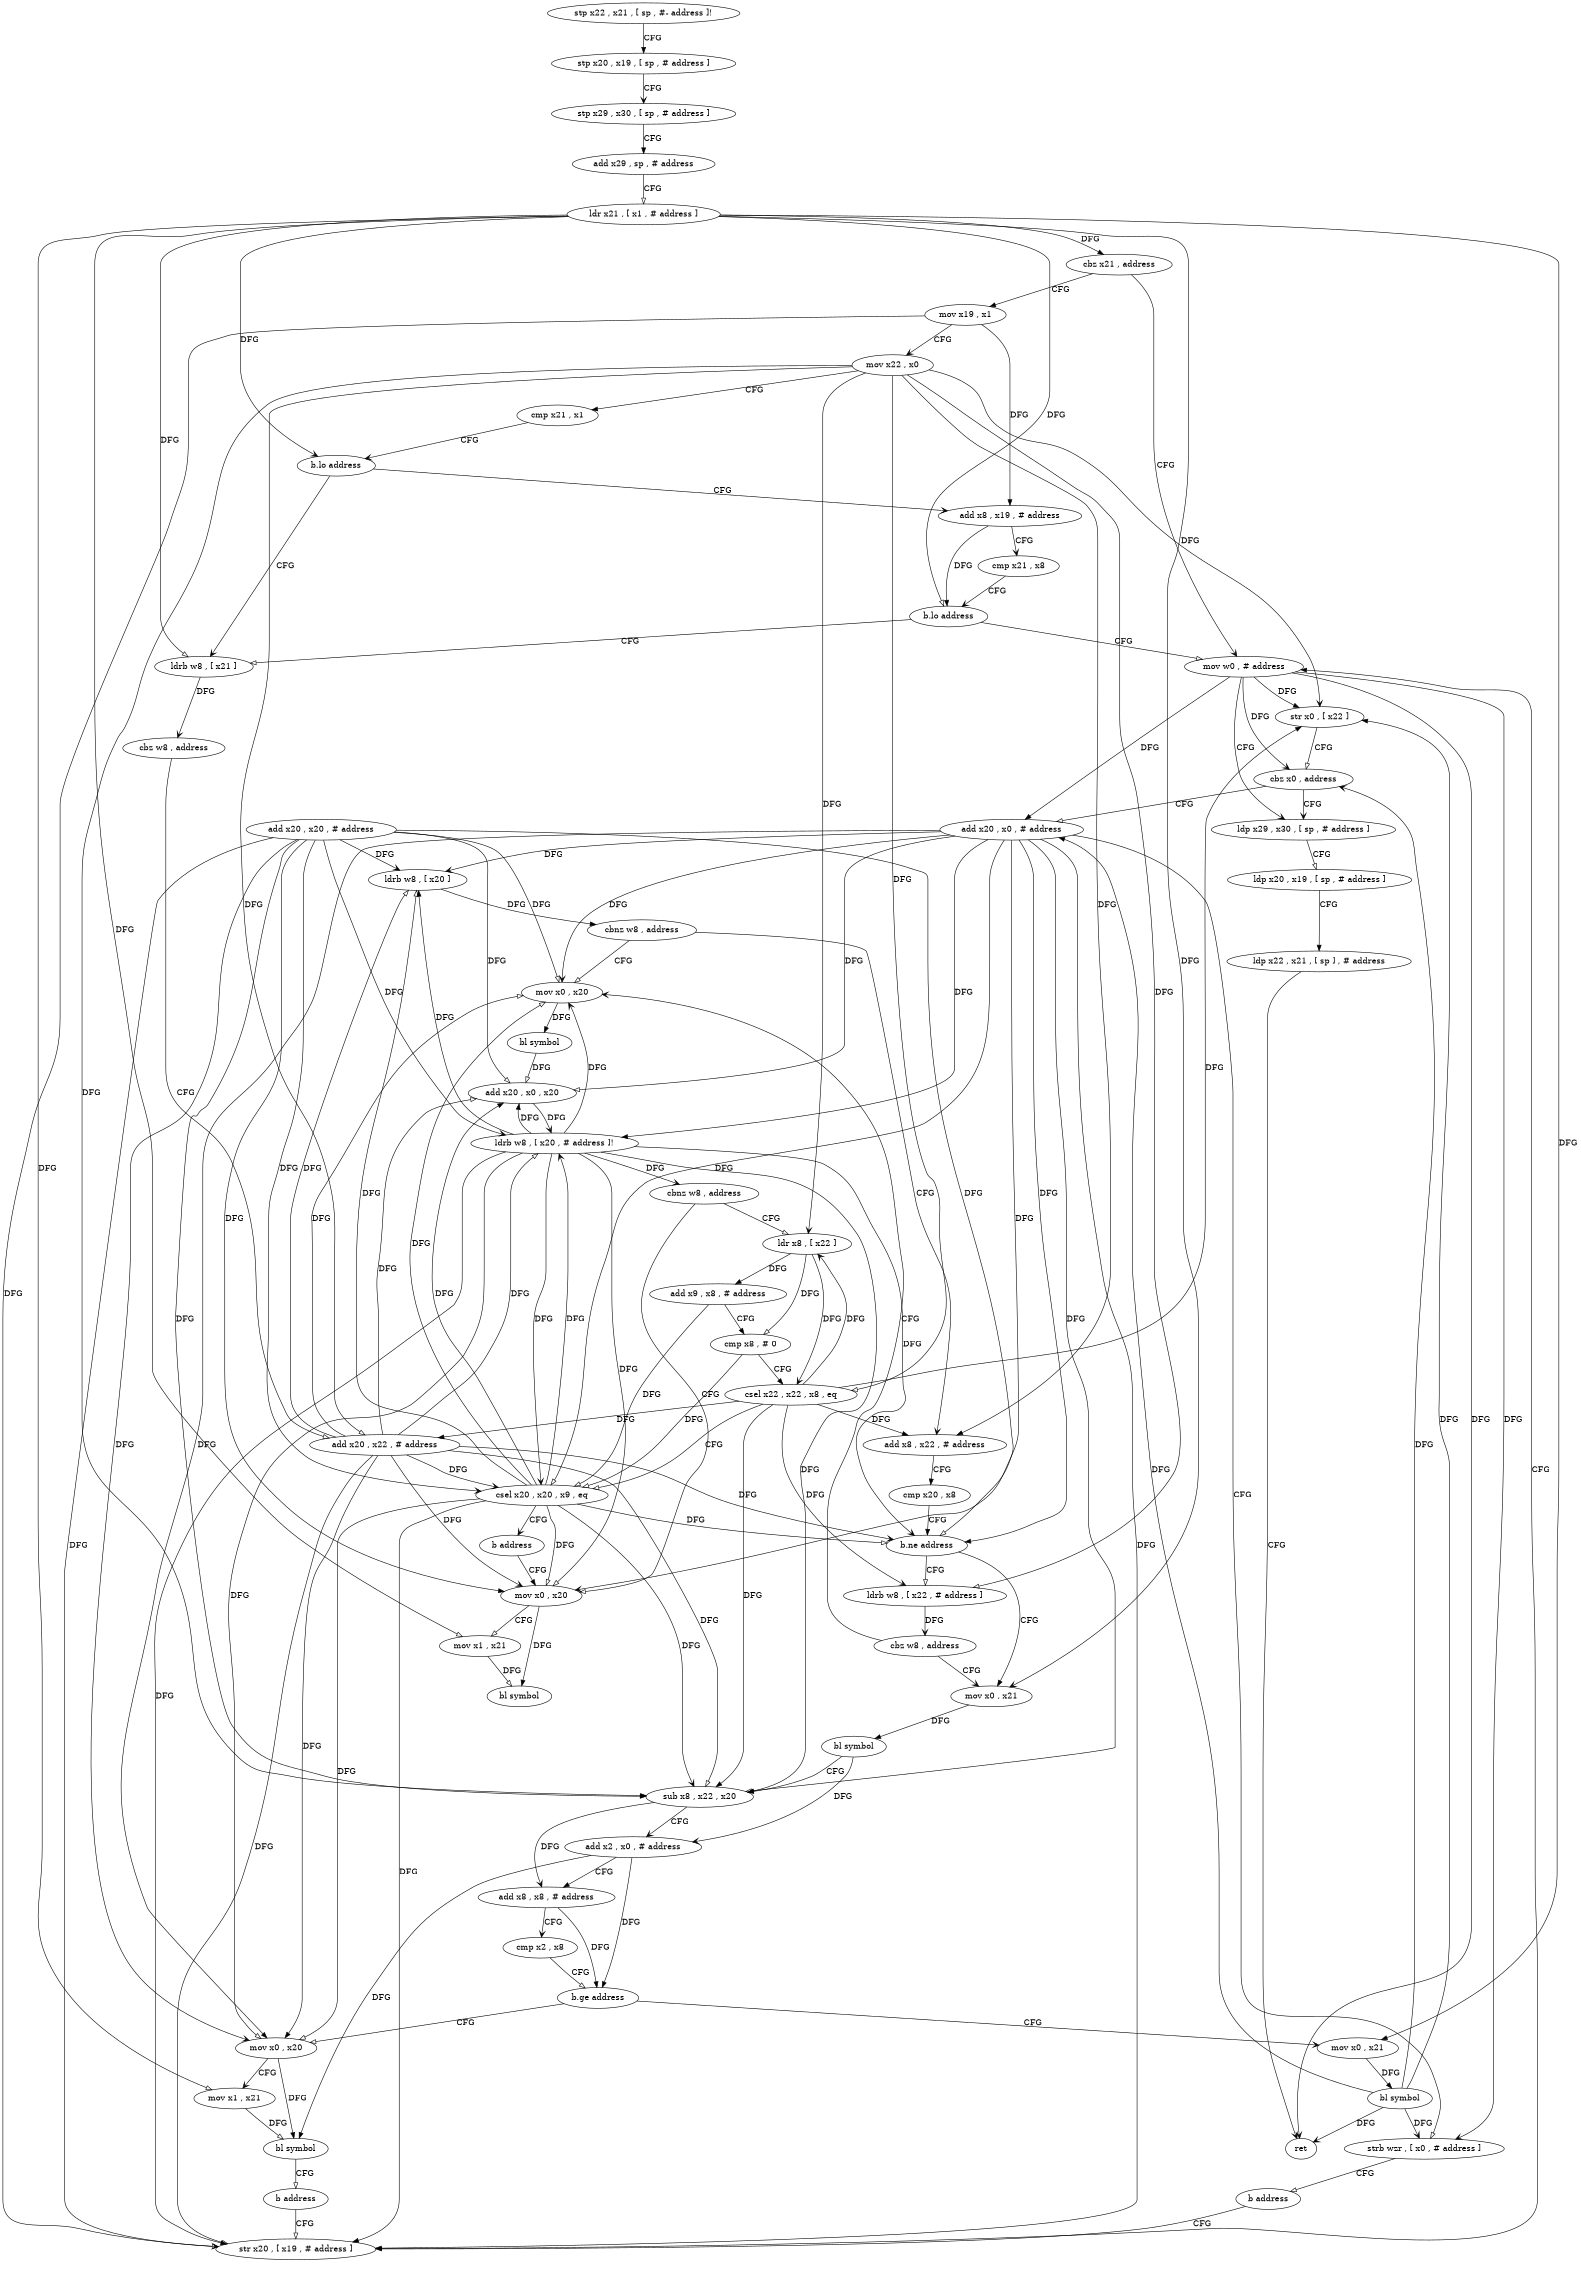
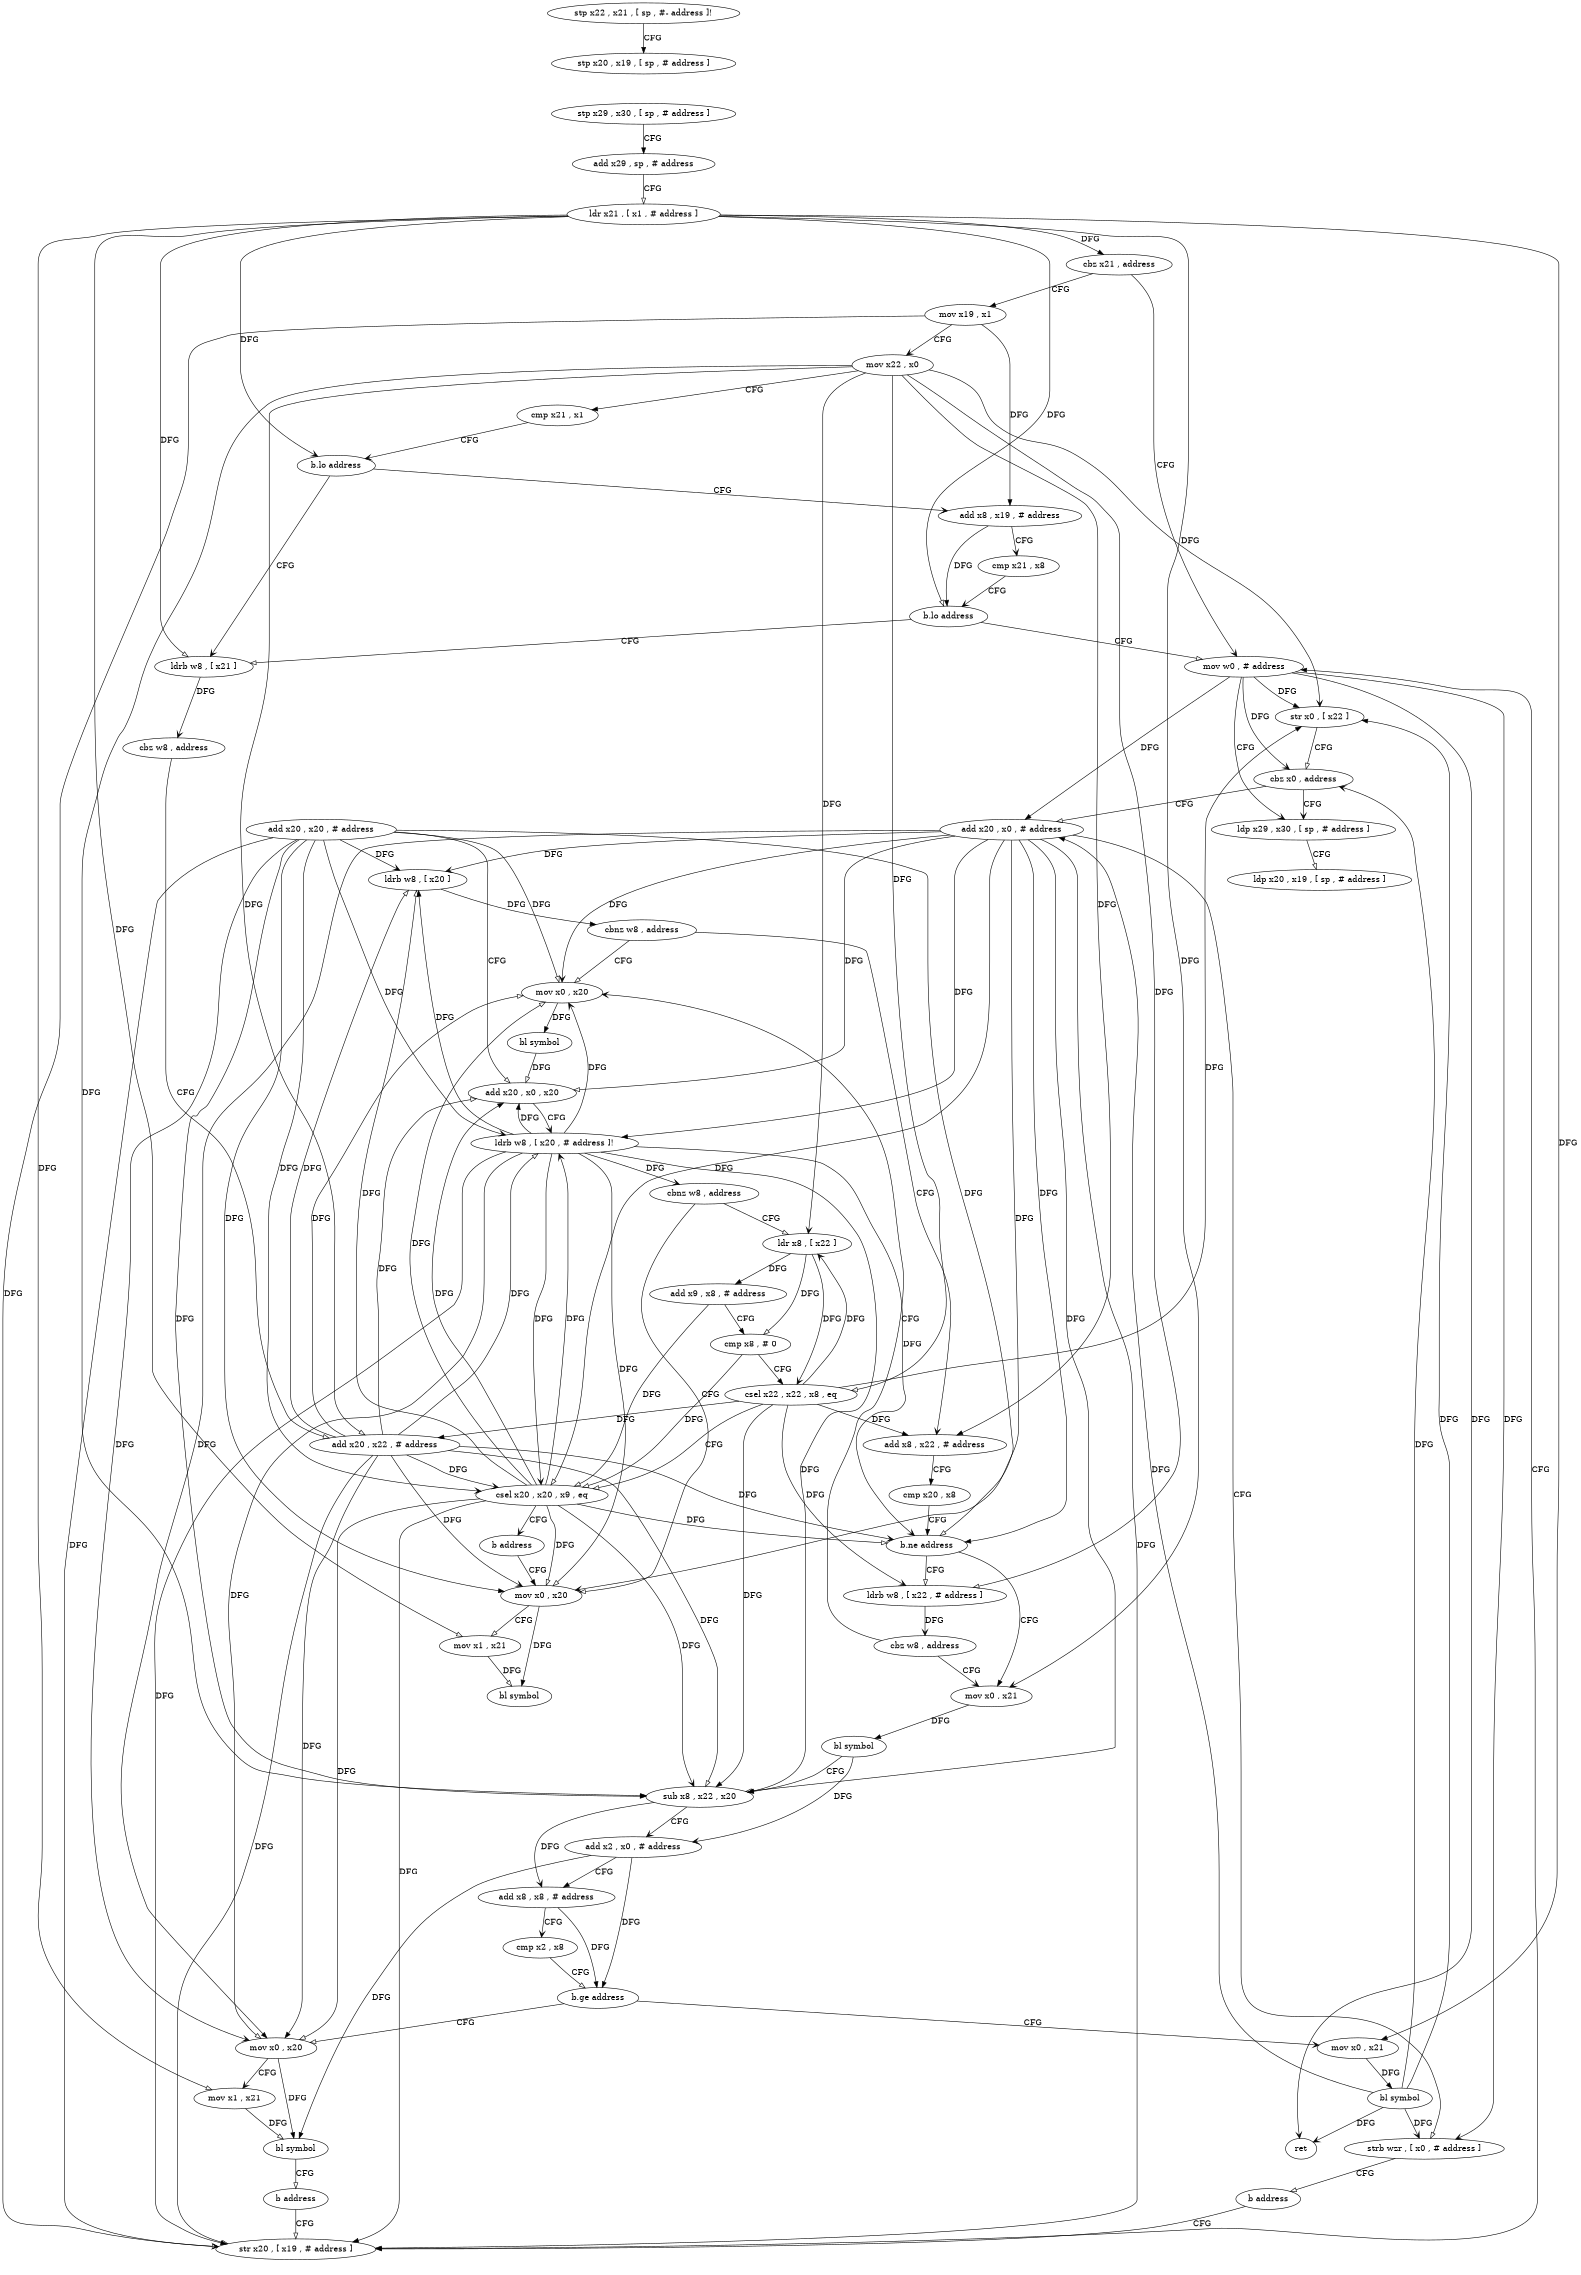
  digraph {
    edge [arrowhead=vee]
    n1 [label="stp x22 , x21 , [ sp , #- address ]!"]
    n2 [label="stp x20 , x19 , [ sp , # address ]"]
    n3 [label="stp x29 , x30 , [ sp , # address ]"]
    n4 [label="add x29 , sp , # address"]
    n5 [label="ldr x21 , [ x1 , # address ]"]
    n6 [label="cbz x21 , address"]
    n7 [label="b.lo address"]
    n8 [label="ldrb w8 , [ x21 ]"]
    n9 [label="b.lo address"]
    n10 [label="mov x0 , x21"]
    n11 [label="mov x1 , x21"]
    n12 [label="mov x0 , x21"]
    n13 [label="mov x1 , x21"]
    n14 [label="mov w0 , # address"]
    n15 [label="mov x19 , x1"]
    n16 [label="add x8 , x19 , # address"]
    n17 [label="cbz w8 , address"]
    n18 [label="bl symbol"]
    n19 [label="bl symbol"]
    n20 [label="bl symbol"]
    n21 [label="bl symbol"]
    n22 [label="ldp x29 , x30 , [ sp , # address ]"]
    n23 [label="str x0 , [ x22 ]"]
    n24 [label="cbz x0 , address"]
    n25 [label="add x20 , x0 , # address"]
    n26 [label=ret]
    n27 [label="strb wzr , [ x0 , # address ]"]
    n28 [label="mov x22 , x0"]
    n29 [label="str x20 , [ x19 , # address ]"]
    n30 [label="ldp x20 , x19 , [ sp , # address ]"]
    n31 [label="sub x8 , x22 , x20"]
    n32 [label="mov x0 , x20"]
    n33 [label="ldrb w8 , [ x20 ]"]
    n34 [label="mov x0 , x20"]
    n35 [label="add x20 , x0 , x20"]
    n36 [label="ldrb w8 , [ x20 , # address ]!"]
    n37 [label="b.ne address"]
    n38 [label="csel x20 , x20 , x9 , eq"]
    n39 [label="mov x0 , x20"]
    n40 [label="b address"]
    n41 [label="cmp x21 , x1"]
    n42 [label="add x20 , x22 , # address"]
    n43 [label="add x8 , x22 , # address"]
    n44 [label="ldr x8 , [ x22 ]"]
    n45 [label="ldrb w8 , [ x22 , # address ]"]
    n46 [label="csel x22 , x22 , x8 , eq"]
    n47 [label="cmp x21 , x8"]
-   n48 [label="ldp x22 , x21 , [ sp ] , # address"]
    n49 [label="cmp x20 , x8"]
    n50 [label="add x9 , x8 , # address"]
    n51 [label="cmp x8 , # 0"]
    n52 [label="cbz w8 , address"]
    n53 [label="add x2 , x0 , # address"]
    n54 [label="add x8 , x8 , # address"]
    n55 [label="add x20 , x20 , # address"]
    n56 [label="cbnz w8 , address"]
    n57 [label="bl symbol"]
    n58 [label="cbnz w8 , address"]
    n59 [label="b address"]
    n60 [label="b.ge address"]
    n61 [label="cmp x2 , x8"]
    n62 [label="b address"]
    n1 -> n2 [arrowhead=normal label=CFG]
-   n2 -> n3 [label=CFG]
    n3 -> n4 [arrowhead=normal label=CFG]
    n4 -> n5 [arrowhead=onormal label=CFG]
    n5 -> n6 [arrowhead=normal label=DFG]
    n5 -> n7 [label=DFG]
    n5 -> n8 [arrowhead=onormal label=DFG]
    n5 -> n9 [arrowhead=onormal label=DFG]
    n5 -> n10 [label=DFG]
    n5 -> n11 [arrowhead=onormal label=DFG]
    n5 -> n12 [arrowhead=normal label=DFG]
    n5 -> n13 [arrowhead=onormal label=DFG]
    n6 -> n14 [label=CFG]
    n6 -> n15 [arrowhead=normal label=CFG]
    n7 -> n8 [label=CFG]
    n7 -> n16 [label=CFG]
    n8 -> n17 [label=DFG]
    n9 -> n8 [arrowhead=onormal label=CFG]
    n9 -> n14 [arrowhead=onormal label=CFG]
    n10 -> n18 [arrowhead=normal label=DFG]
    n11 -> n19 [arrowhead=onormal label=DFG]
    n12 -> n20 [arrowhead=normal label=DFG]
    n13 -> n21 [arrowhead=onormal label=DFG]
    n14 -> n22 [label=CFG]
    n14 -> n23 [arrowhead=normal label=DFG]
    n14 -> n24 [label=DFG]
    n14 -> n25 [arrowhead=normal label=DFG]
    n14 -> n26 [label=DFG]
    n14 -> n27 [label=DFG]
    n15 -> n16 [arrowhead=normal label=DFG]
    n15 -> n28 [label=CFG]
    n15 -> n29 [label=DFG]
    n16 -> n9 [arrowhead=normal label=DFG]
    n16 -> n47 [label=CFG]
    n17 -> n42 [arrowhead=onormal label=CFG]
    n18 -> n31 [arrowhead=normal label=CFG]
    n18 -> n53 [label=DFG]
    n20 -> n23 [arrowhead=normal label=DFG]
    n20 -> n24 [label=DFG]
    n20 -> n25 [arrowhead=normal label=DFG]
    n20 -> n26 [label=DFG]
    n20 -> n27 [label=DFG]
    n21 -> n62 [arrowhead=onormal label=CFG]
    n22 -> n30 [arrowhead=onormal label=CFG]
    n23 -> n24 [arrowhead=onormal label=CFG]
    n24 -> n22 [label=CFG]
    n24 -> n25 [arrowhead=onormal label=CFG]
    n25 -> n27 [arrowhead=onormal label=CFG]
    n25 -> n29 [arrowhead=normal label=DFG]
    n25 -> n31 [arrowhead=onormal label=DFG]
    n25 -> n32 [label=DFG]
    n25 -> n33 [label=DFG]
    n25 -> n34 [label=DFG]
    n25 -> n35 [arrowhead=onormal label=DFG]
    n25 -> n36 [arrowhead=normal label=DFG]
    n25 -> n37 [arrowhead=normal label=DFG]
    n25 -> n38 [arrowhead=onormal label=DFG]
    n25 -> n39 [arrowhead=normal label=DFG]
    n27 -> n40 [arrowhead=onormal label=CFG]
    n28 -> n23 [label=DFG]
    n28 -> n31 [arrowhead=normal label=DFG]
    n28 -> n41 [arrowhead=normal label=CFG]
    n28 -> n42 [arrowhead=onormal label=DFG]
    n28 -> n43 [arrowhead=normal label=DFG]
    n28 -> n44 [label=DFG]
    n28 -> n45 [arrowhead=onormal label=DFG]
    n28 -> n46 [arrowhead=onormal label=DFG]
    n29 -> n14 [arrowhead=normal label=CFG]
-   n30 -> n48 [arrowhead=normal label=CFG]
    n31 -> n53 [label=CFG]
    n31 -> n54 [label=DFG]
    n32 -> n11 [arrowhead=onormal label=CFG]
    n32 -> n19 [arrowhead=normal label=DFG]
    n33 -> n56 [arrowhead=normal label=DFG]
    n34 -> n57 [arrowhead=normal label=DFG]
-   n35 -> n36 [label=DFG]
+   n35 -> n36 [label=CFG]
    n36 -> n29 [arrowhead=normal label=DFG]
    n36 -> n31 [arrowhead=normal label=DFG]
    n36 -> n32 [arrowhead=onormal label=DFG]
    n36 -> n33 [arrowhead=normal label=DFG]
    n36 -> n34 [label=DFG]
    n36 -> n35 [arrowhead=normal label=DFG]
    n36 -> n37 [label=DFG]
    n36 -> n38 [label=DFG]
    n36 -> n39 [arrowhead=onormal label=DFG]
    n36 -> n58 [label=DFG]
    n37 -> n10 [arrowhead=normal label=CFG]
    n37 -> n45 [arrowhead=onormal label=CFG]
    n38 -> n29 [arrowhead=normal label=DFG]
    n38 -> n31 [label=DFG]
    n38 -> n32 [arrowhead=onormal label=DFG]
    n38 -> n33 [arrowhead=onormal label=DFG]
    n38 -> n34 [arrowhead=onormal label=DFG]
    n38 -> n35 [arrowhead=normal label=DFG]
    n38 -> n36 [label=DFG]
    n38 -> n37 [arrowhead=onormal label=DFG]
    n38 -> n39 [arrowhead=onormal label=DFG]
    n38 -> n59 [label=CFG]
    n39 -> n13 [label=CFG]
    n39 -> n21 [arrowhead=normal label=DFG]
    n40 -> n29 [arrowhead=normal label=CFG]
    n41 -> n7 [label=CFG]
    n42 -> n29 [arrowhead=onormal label=DFG]
    n42 -> n31 [arrowhead=onormal label=DFG]
    n42 -> n32 [label=DFG]
    n42 -> n33 [arrowhead=onormal label=DFG]
    n42 -> n34 [arrowhead=onormal label=DFG]
    n42 -> n35 [arrowhead=onormal label=DFG]
    n42 -> n36 [arrowhead=onormal label=DFG]
    n42 -> n37 [label=DFG]
    n42 -> n38 [label=DFG]
    n42 -> n39 [arrowhead=normal label=DFG]
    n43 -> n49 [arrowhead=normal label=CFG]
    n44 -> n46 [label=DFG]
    n44 -> n50 [arrowhead=normal label=DFG]
    n44 -> n51 [arrowhead=onormal label=DFG]
    n45 -> n52 [label=DFG]
    n46 -> n23 [arrowhead=normal label=DFG]
    n46 -> n31 [arrowhead=normal label=DFG]
    n46 -> n38 [arrowhead=onormal label=CFG]
    n46 -> n42 [arrowhead=normal label=DFG]
    n46 -> n43 [arrowhead=normal label=DFG]
    n46 -> n44 [label=DFG]
    n46 -> n45 [label=DFG]
    n47 -> n9 [label=CFG]
-   n48 -> n26 [label=CFG]
    n49 -> n37 [arrowhead=normal label=CFG]
    n50 -> n38 [arrowhead=onormal label=DFG]
    n50 -> n51 [arrowhead=normal label=CFG]
    n51 -> n38 [arrowhead=onormal label=DFG]
    n51 -> n46 [arrowhead=normal label=CFG]
    n52 -> n10 [label=CFG]
    n52 -> n34 [label=CFG]
    n53 -> n21 [arrowhead=normal label=DFG]
    n53 -> n54 [arrowhead=normal label=CFG]
    n53 -> n60 [arrowhead=normal label=DFG]
    n54 -> n60 [arrowhead=normal label=DFG]
    n54 -> n61 [label=CFG]
    n55 -> n29 [arrowhead=onormal label=DFG]
    n55 -> n31 [arrowhead=normal label=DFG]
    n55 -> n32 [arrowhead=normal label=DFG]
    n55 -> n33 [label=DFG]
    n55 -> n34 [arrowhead=onormal label=DFG]
-   n55 -> n35 [arrowhead=onormal label=DFG]
+   n55 -> n35 [arrowhead=onormal label=CFG]
    n55 -> n36 [label=DFG]
    n55 -> n37 [arrowhead=onormal label=DFG]
    n55 -> n38 [label=DFG]
    n55 -> n39 [label=DFG]
    n56 -> n34 [arrowhead=onormal label=CFG]
    n56 -> n43 [label=CFG]
    n57 -> n35 [arrowhead=onormal label=DFG]
    n58 -> n32 [arrowhead=onormal label=CFG]
    n58 -> n44 [arrowhead=onormal label=CFG]
    n59 -> n32 [arrowhead=normal label=CFG]
    n60 -> n12 [label=CFG]
    n60 -> n39 [arrowhead=onormal label=CFG]
    n61 -> n60 [arrowhead=onormal label=CFG]
    n62 -> n29 [arrowhead=onormal label=CFG]
  }
